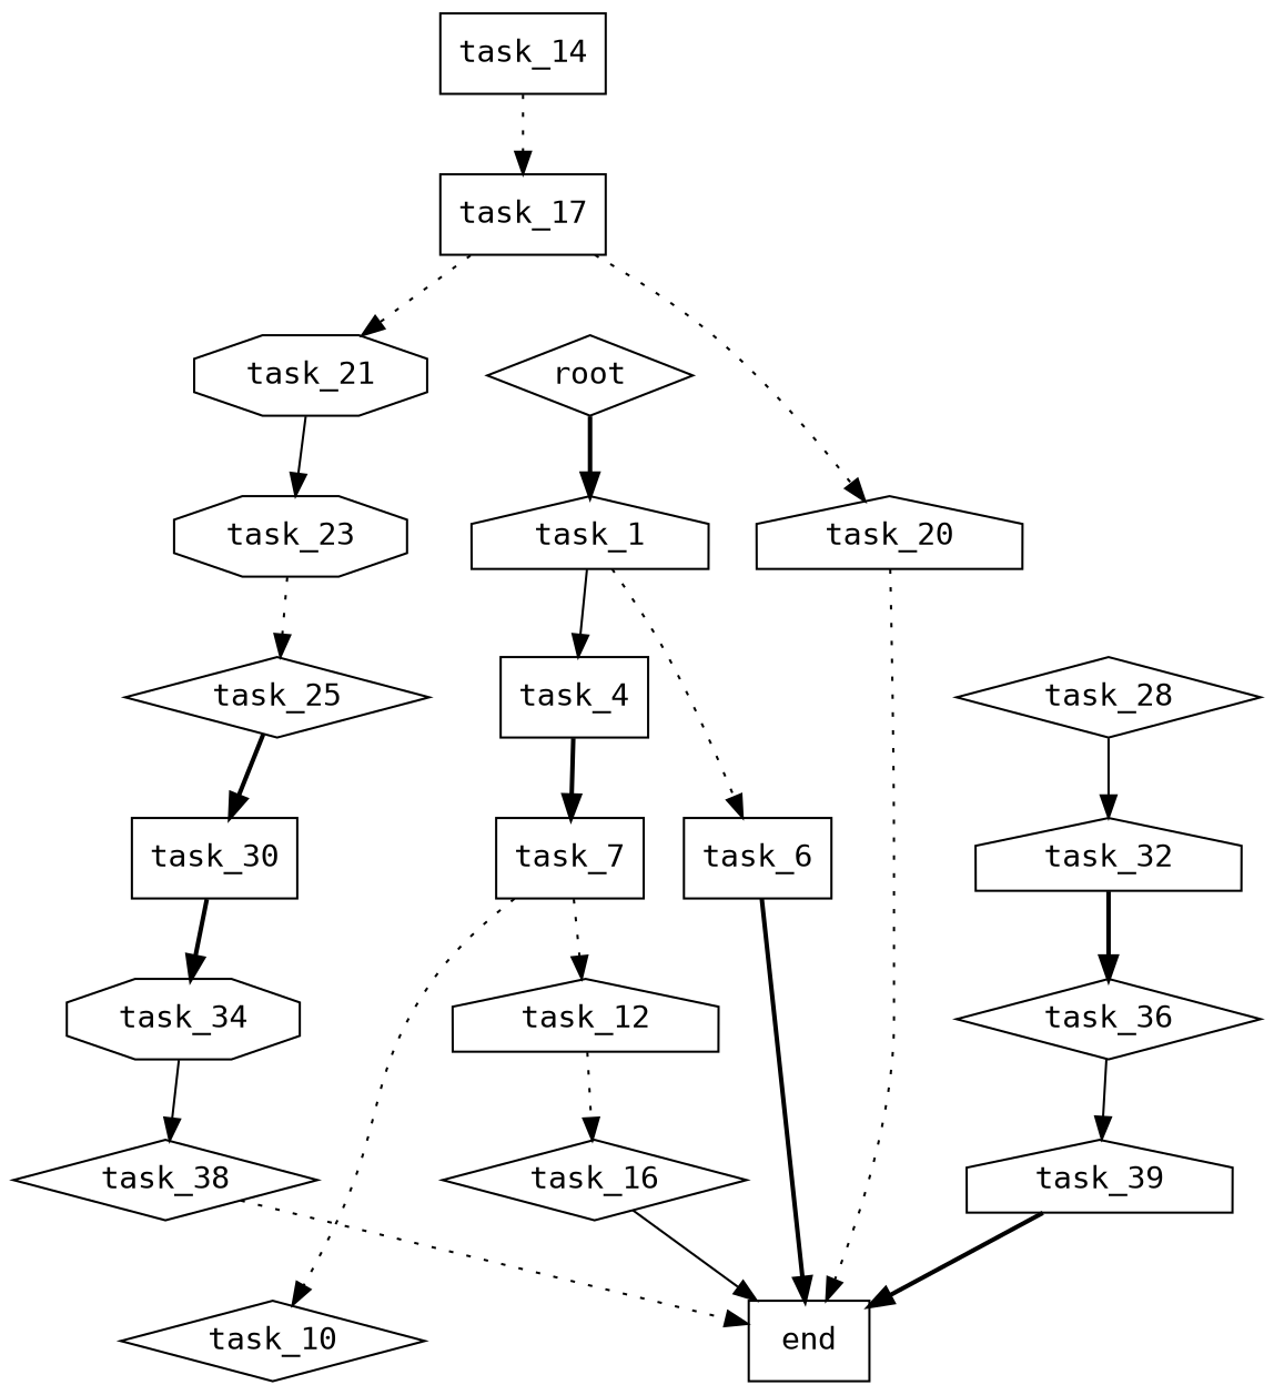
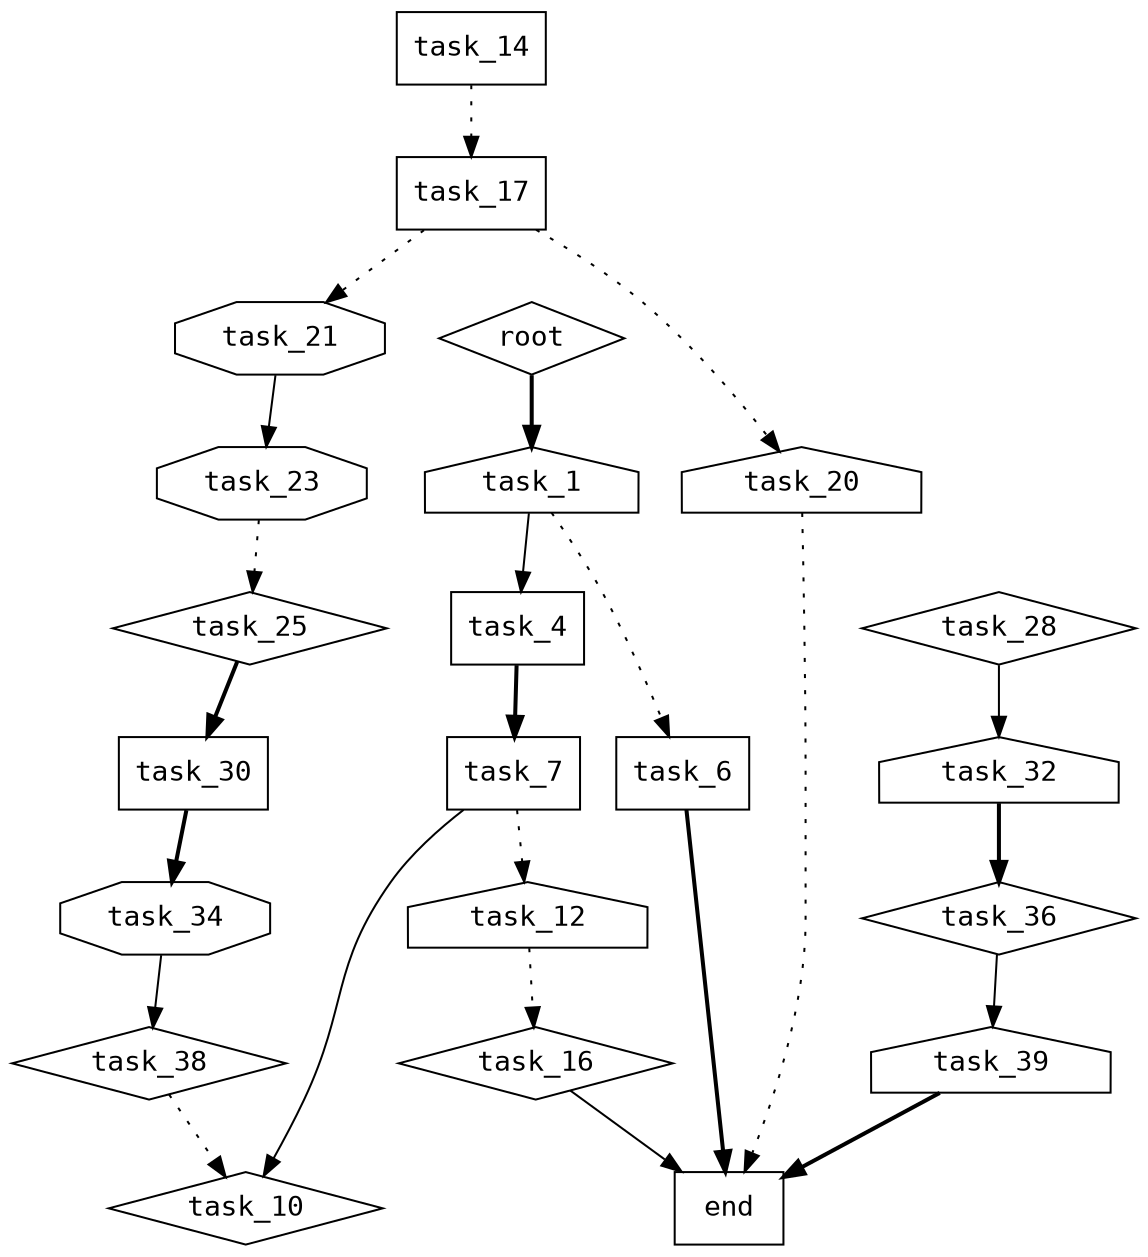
  digraph {
    fontname="DejaVu Sans Mono"
    node [fontname="DejaVu Sans Mono" shape=diamond]
    edge [fontname="DejaVu Sans Mono" style=dotted]
    task_1 [shape=house]
    root
    task_4 [shape=box]
    task_6 [shape=box]
    task_7 [shape=box]
    end [shape=box]
    task_10
    task_12 [shape=house]
    task_16
    task_14 [shape=box]
    task_17 [shape=box]
    task_20 [shape=house]
    task_21 [shape=octagon]
    task_23 [shape=octagon]
    task_25
    task_30 [shape=box]
    task_32 [shape=house]
    task_28
    task_34 [shape=octagon]
    task_36
    task_38
    task_39 [shape=house]
    task_1 -> task_4 [style=solid]
    task_1 -> task_6
    root -> task_1 [style=bold]
    task_4 -> task_7 [style=bold]
    task_6 -> end [style=bold]
-   task_7 -> task_10
+   task_7 -> task_10 [style=solid]
    task_7 -> task_12
    task_12 -> task_16
    task_16 -> end [style=solid]
    task_14 -> task_17
    task_17 -> task_20
    task_17 -> task_21
    task_20 -> end
    task_21 -> task_23 [style=solid]
    task_23 -> task_25
    task_25 -> task_30 [style=bold]
    task_30 -> task_34 [style=bold]
    task_32 -> task_36 [style=bold]
    task_28 -> task_32 [style=solid]
    task_34 -> task_38 [style=solid]
    task_36 -> task_39 [style=solid]
-   task_38 -> end
+   task_38 -> task_10
    task_39 -> end [style=bold]
  }
